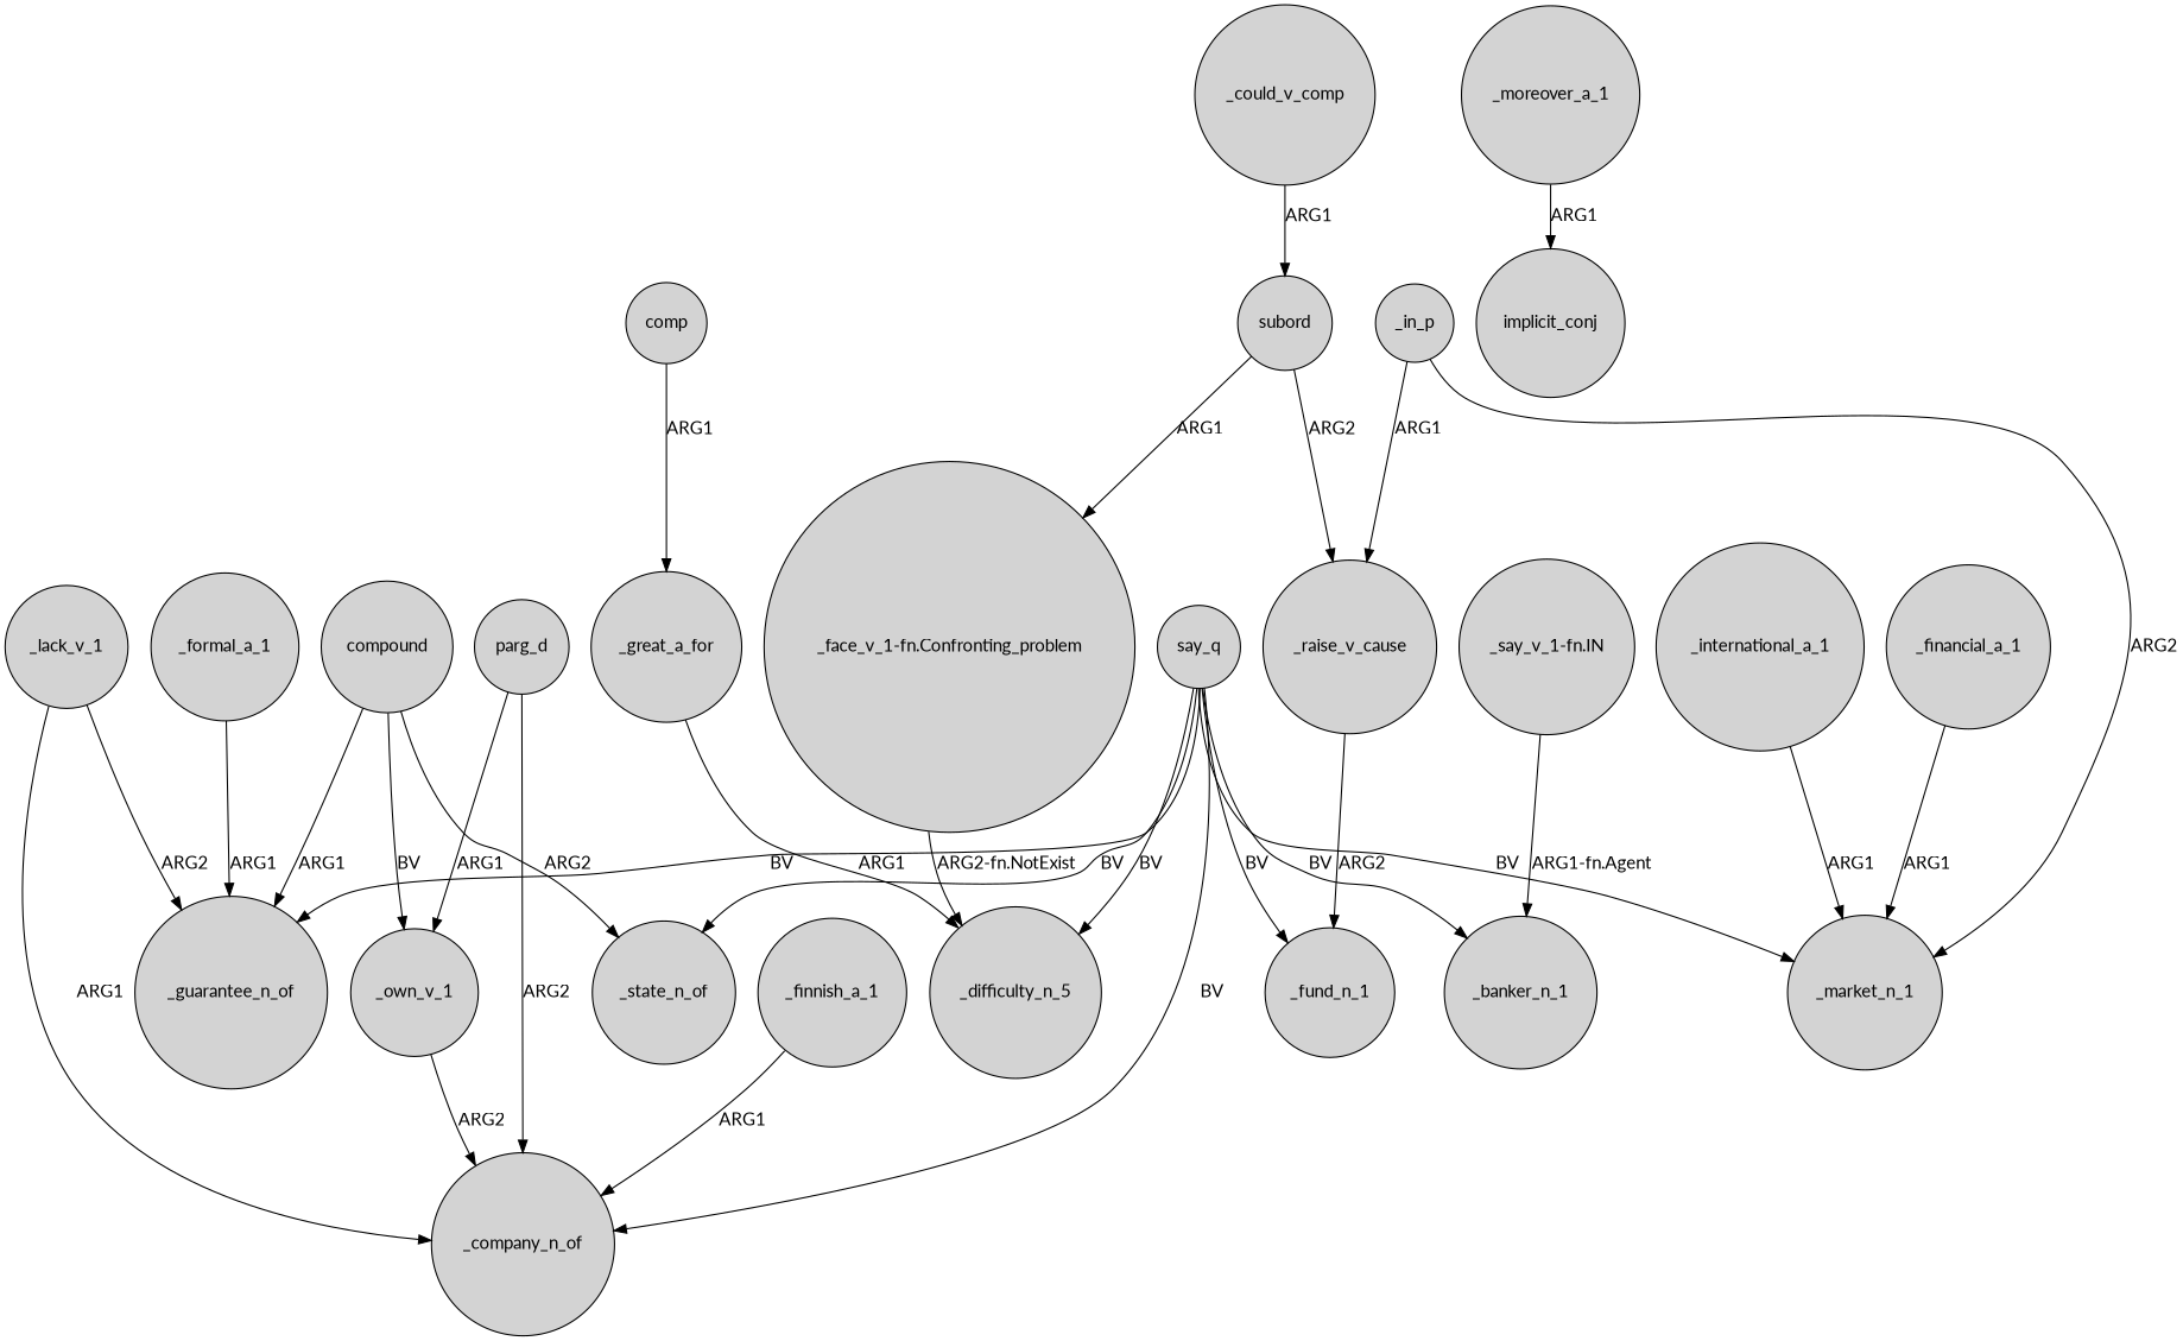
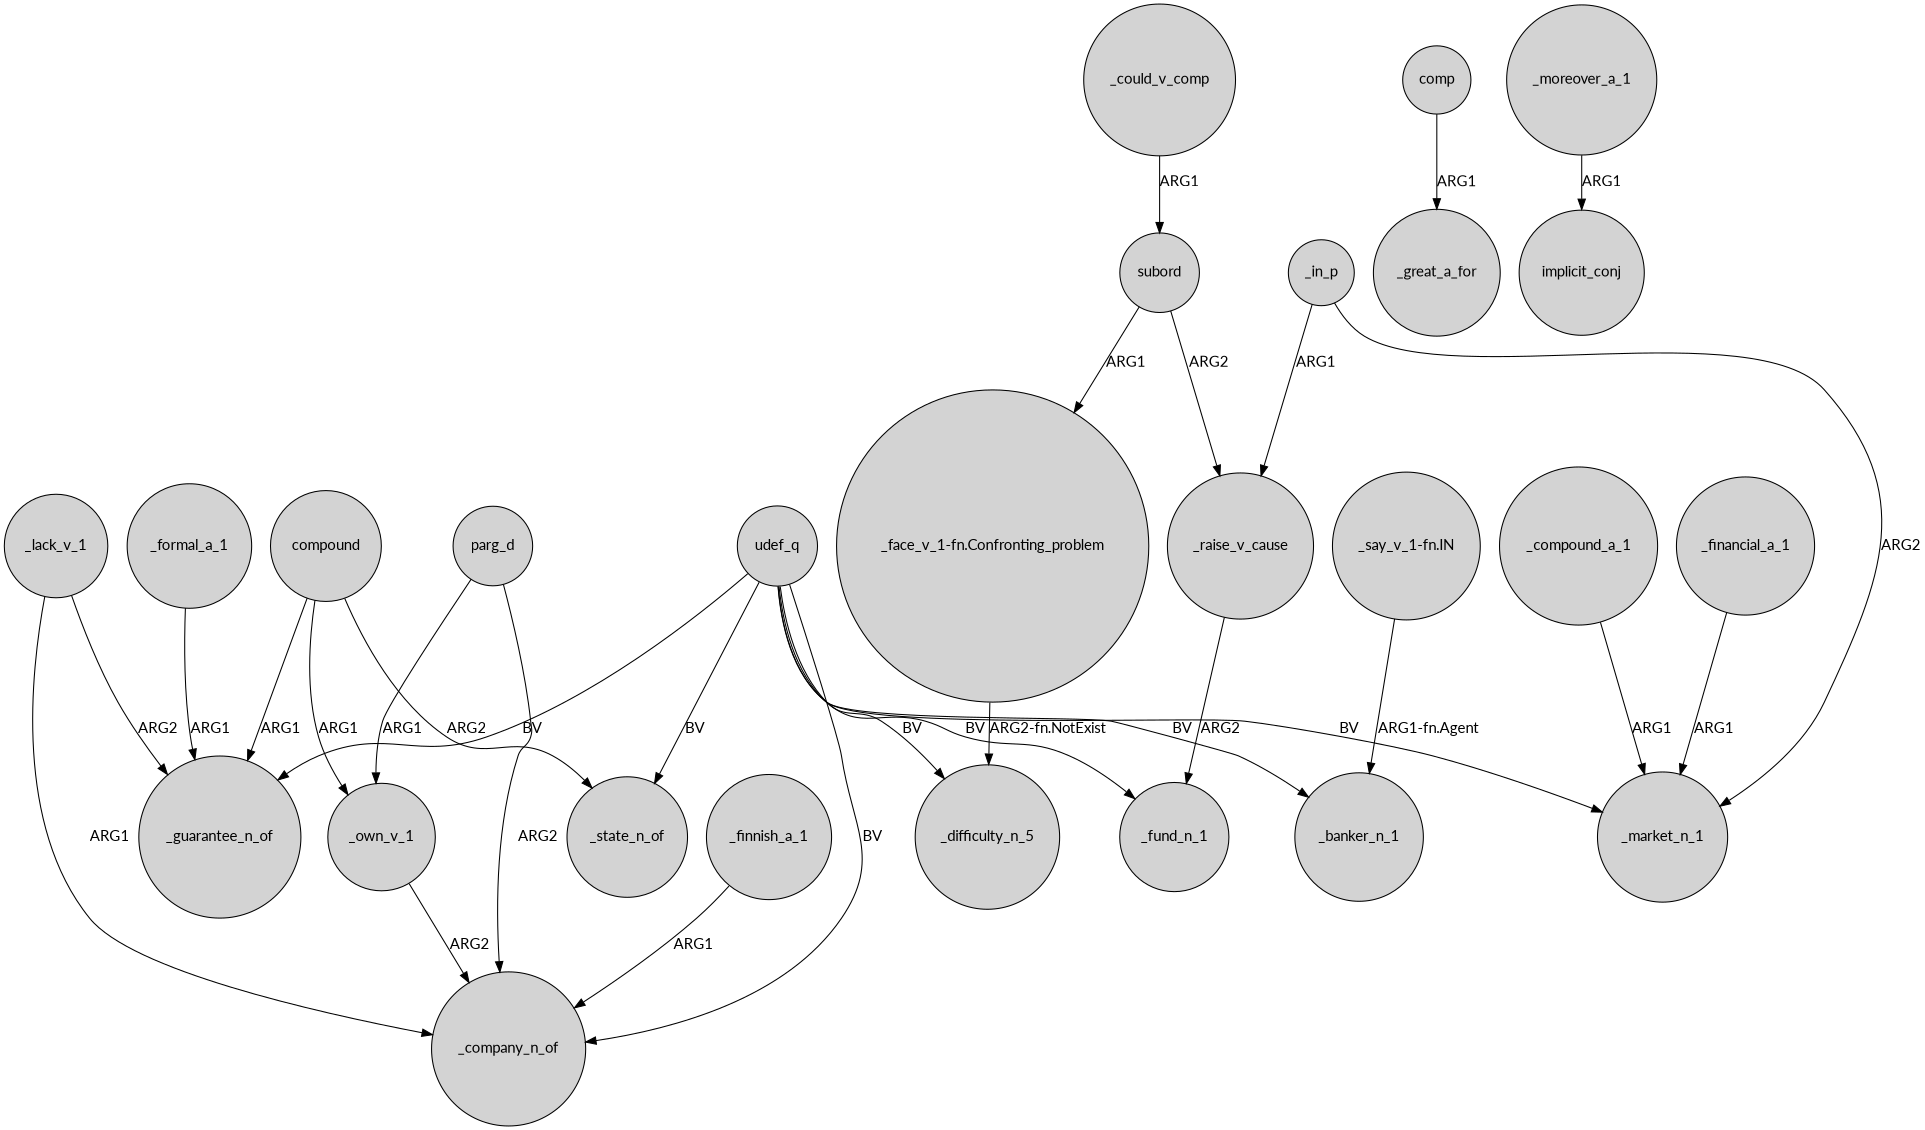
  digraph {
    fontname=Lato
    node [fontname=Lato shape=circle style=filled]
    edge [fontname=Lato]
    _lack_v_1
    _guarantee_n_of
    _company_n_of
    _formal_a_1
    n5 [label=_could_v_comp]
    subord
    "_face_v_1-fn.Confronting_problem"
    _raise_v_cause
    n9 [label=_difficulty_n_5]
    _fund_n_1
    parg_d
    _own_v_1
-   udef_q [label=say_q]
+   udef_q
    _state_n_of
    _market_n_1
    _banker_n_1
    compound
    _great_a_for
-   _international_a_1
+   _international_a_1 [label=_compound_a_1]
    comp
    _financial_a_1
    "_say_v_1-fn.IN"
    _in_p
    _finnish_a_1
    _moreover_a_1
    implicit_conj
    _lack_v_1 -> _guarantee_n_of [label=ARG2]
    _lack_v_1 -> _company_n_of [label=ARG1]
    _formal_a_1 -> _guarantee_n_of [label=ARG1]
    n5 -> subord [label=ARG1]
    subord -> "_face_v_1-fn.Confronting_problem" [label=ARG1]
    subord -> _raise_v_cause [label=ARG2]
    "_face_v_1-fn.Confronting_problem" -> n9 [label="ARG2-fn.NotExist"]
    _raise_v_cause -> _fund_n_1 [label=ARG2]
    parg_d -> _company_n_of [label=ARG2]
    parg_d -> _own_v_1 [label=ARG1]
    _own_v_1 -> _company_n_of [label=ARG2]
    udef_q -> _guarantee_n_of [label=BV]
    udef_q -> _company_n_of [label=BV]
    udef_q -> n9 [label=BV]
    udef_q -> _fund_n_1 [label=BV]
    udef_q -> _state_n_of [label=BV]
    udef_q -> _market_n_1 [label=BV]
    udef_q -> _banker_n_1 [label=BV]
    compound -> _guarantee_n_of [label=ARG1]
-   compound -> _own_v_1 [label=BV]
+   compound -> _own_v_1 [label=ARG1]
    compound -> _state_n_of [label=ARG2]
-   _great_a_for -> n9 [label=ARG1]
    _international_a_1 -> _market_n_1 [label=ARG1]
    comp -> _great_a_for [label=ARG1]
    _financial_a_1 -> _market_n_1 [label=ARG1]
    "_say_v_1-fn.IN" -> _banker_n_1 [label="ARG1-fn.Agent"]
    _in_p -> _raise_v_cause [label=ARG1]
    _in_p -> _market_n_1 [label=ARG2]
    _finnish_a_1 -> _company_n_of [label=ARG1]
    _moreover_a_1 -> implicit_conj [label=ARG1]
  }
